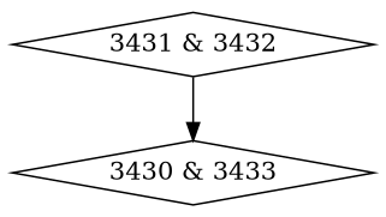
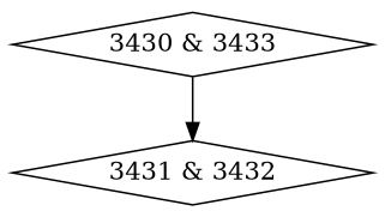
  digraph {
    node [shape=diamond]
    n1 [label="3430 & 3433"]
    n2 [label="3431 & 3432"]
-   n2 -> n1
+   n1 -> n2
  }
